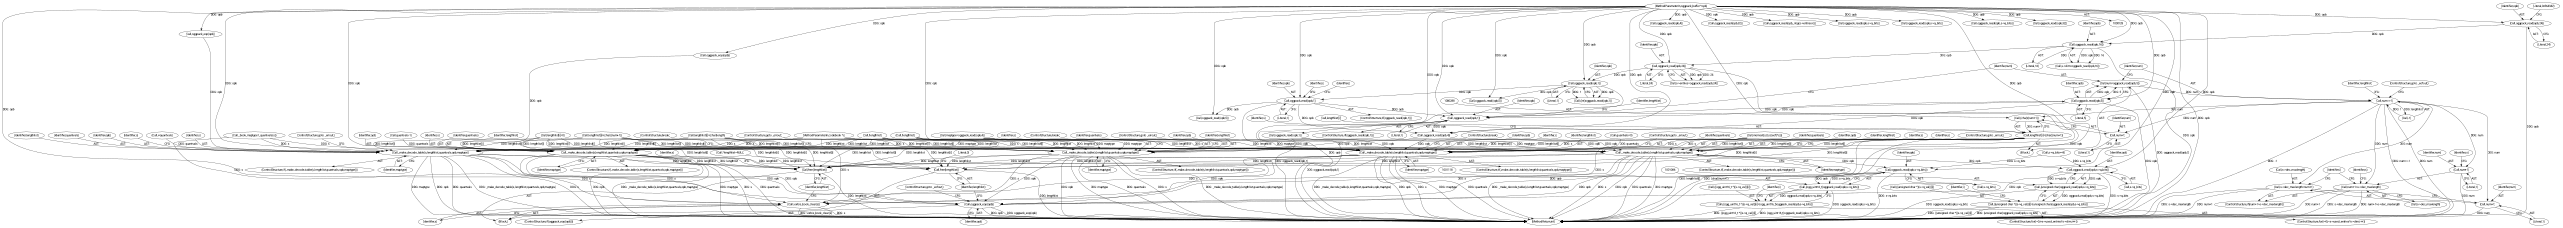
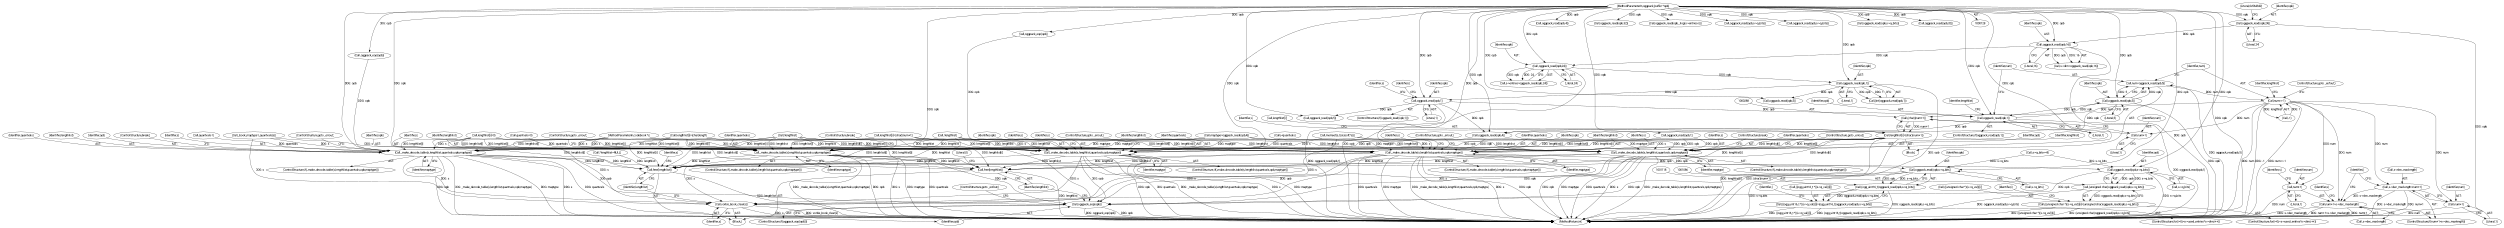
  digraph {
    fontname=Roboto
    node [fontname=Roboto]
    edge [fontname=Roboto]
    n1 [label="(Call,num=oggpack_read(opb,5))"]
    n2 [label="(Call,oggpack_read(opb,5))"]
    n3 [label="(Call,num==-1)"]
    n4 [label="(Block,)"]
    n5 [label="(MethodReturn,int)"]
    n6 [label="(Call,oggpack_read(opb,1))"]
    n7 [label="(Call,oggpack_read(opb,4))"]
    n8 [label="(Literal,5)"]
    n9 [label="(Call,(char)(num+1))"]
    n10 [label="(Call,num+1)"]
    n11 [label="(Call,num+1>s->dec_maxlength)"]
    n12 [label="(Call,num+1)"]
    n13 [label="(Call,s->dec_maxlength=num+1)"]
    n14 [label="(Call,num+1)"]
    n15 [label="(Call,-1)"]
    n16 [label="(ControlStructure,if(oggpack_read(opb,1)))"]
    n17 [label="(Literal,1)"]
    n18 [label="(Call,_make_decode_table(s,lengthlist,quantvals,opb,maptype))"]
    n19 [label="(Call,_make_decode_table(s,lengthlist,quantvals,opb,maptype))"]
    n20 [label="(Call,_make_decode_table(s,lengthlist,quantvals,opb,maptype))"]
    n21 [label="(Call,oggpack_read(opb,1))"]
    n22 [label="(ControlStructure,if(oggpack_read(opb,1)))"]
    n23 [label="(Call,oggpack_read(opb,5))"]
    n24 [label="(Literal,1)"]
    n25 [label="(Call,oggpack_read(opb,1))"]
    n26 [label="(Literal,1)"]
    n27 [label="(Call,oggpack_read(opb,5))"]
    n28 [label="(Call,(int)oggpack_read(opb,1))"]
    n29 [label="(Call,oggpack_read(opb,24))"]
    n30 [label="(Literal,24)"]
    n31 [label="(Call,s->entries=oggpack_read(opb,24))"]
    n32 [label="(Call,oggpack_read(opb,16))"]
    n33 [label="(Call,s->dim=oggpack_read(opb,16))"]
    n34 [label="(Literal,16)"]
    n35 [label="(Call,oggpack_read(opb,24))"]
    n36 [label="(Literal,24)"]
    n37 [label="(MethodParameterIn,oggpack_buffer *opb)"]
    n38 [label="(Call,oggpack_eop(opb))"]
    n39 [label="(Call,_make_decode_table(s,lengthlist,quantvals,opb,maptype))"]
    n40 [label="(Call,_make_decode_table(s,lengthlist,quantvals,opb,maptype))"]
    n41 [label="(Call,oggpack_read(opb,s->q_bits))"]
    n42 [label="(Call,oggpack_read(opb,s->q_bits))"]
    n43 [label="(Call,oggpack_read(opb,4))"]
    n44 [label="(Call,oggpack_read(opb,1))"]
    n45 [label="(Call,oggpack_read(opb,32))"]
    n46 [label="(Call,oggpack_read(opb,_ilog(s->entries-i)))"]
    n47 [label="(Call,oggpack_eop(opb))"]
    n48 [label="(Call,oggpack_read(opb,s->q_bits))"]
    n49 [label="(Call,oggpack_read(opb,s->q_bits))"]
    n50 [label="(Call,oggpack_read(opb,s->q_bits))"]
    n51 [label="(Call,oggpack_read(opb,32))"]
    n52 [label="(Call,oggpack_eop(opb))"]
    1000128
    n54 [label="(Call,free(lengthlist))"]
    n55 [label="(Call,free(lengthlist))"]
    n56 [label="(Call,vorbis_book_clear(s))"]
    n57 [label="(ControlStructure,if(_make_decode_table(s,lengthlist,quantvals,opb,maptype)))"]
    n58 [label="(Identifier,maptype)"]
    n59 [label="(Identifier,opb)"]
    n60 [label="(ControlStructure,if(oggpack_eop(opb)))"]
    n61 [label="(ControlStructure,if(_make_decode_table(s,lengthlist,quantvals,opb,maptype)))"]
    n62 [label="(Identifier,maptype)"]
    n63 [label="(Identifier,maptype)"]
    n64 [label="(ControlStructure,if(_make_decode_table(s,lengthlist,quantvals,opb,maptype)))"]
    n65 [label="(Identifier,maptype)"]
    n66 [label="(ControlStructure,if(_make_decode_table(s,lengthlist,quantvals,opb,maptype)))"]
    n67 [label="(ControlStructure,if(_make_decode_table(s,lengthlist,quantvals,opb,maptype)))"]
    n68 [label="(Identifier,maptype)"]
    n69 [label="(Call,(unsigned char)oggpack_read(opb,s->q_bits))"]
    n70 [label="(Call,s->q_bits)"]
    n71 [label="(Call,(ogg_uint16_t)oggpack_read(opb,s->q_bits))"]
    n72 [label="(Call,s->q_bits)"]
    n73 [label="(Call,lengthlist[i]=(char)(num+1))"]
    n74 [label="(Literal,1)"]
    n75 [label="(ControlStructure,if(num+1>s->dec_maxlength))"]
    n76 [label="(Call,s->dec_maxlength)"]
    n77 [label="(Literal,1)"]
    n78 [label="(Literal,1)"]
    n79 [label="(Block,)"]
    n80 [label="(Identifier,lengthlist)"]
    n81 [label="(Identifier,lengthlist)"]
    n82 [label="(Identifier,s)"]
    n83 [label="(Call,((unsigned char *)(s->q_val))[i]=(unsigned char)oggpack_read(opb,s->q_bits))"]
    n84 [label="(ControlStructure,for(i=0;i<s->used_entries*s->dim;i++))"]
    n85 [label="(Call,((ogg_uint16_t *)(s->q_val))[i]=(ogg_uint16_t)oggpack_read(opb,s->q_bits))"]
    n86 [label="(ControlStructure,for(i=0;i<s->used_entries*s->dim;i++))"]
    n87 [label="(Call,_book_maptype1_quantvals(s))"]
    n88 [label="(Call,s->dec_maxlength)"]
    n89 [label="(Identifier,quantvals)"]
    n90 [label="(Identifier,quantvals)"]
    n91 [label="(Identifier,opb)"]
    n92 [label="(Identifier,s)"]
    n93 [label="(Call,lengthlist[i]=(char)(num+1))"]
    n94 [label="(ControlStructure,break;)"]
    n95 [label="(Literal,0x564342)"]
    n96 [label="(ControlStructure,break;)"]
    n97 [label="(Identifier,opb)"]
    n98 [label="(Identifier,lengthlist)"]
    n99 [label="(Identifier,opb)"]
    n100 [label="(Identifier,i)"]
    n101 [label="(Identifier,opb)"]
    n102 [label="(Identifier,s)"]
    n103 [label="(ControlStructure,break;)"]
    n104 [label="(Identifier,opb)"]
    n105 [label="(Identifier,s)"]
    n106 [label="(Identifier,num)"]
    n107 [label="(Identifier,lengthlist)"]
    n108 [label="(ControlStructure,goto _eofout;)"]
    n109 [label="(ControlStructure,goto _errout;)"]
    n110 [label="(Identifier,lengthlist)"]
    n111 [label="(Identifier,s)"]
    n112 [label="(Call,lengthlist[i]=(char)length)"]
    n113 [label="(Identifier,i)"]
    n114 [label="(Identifier,num)"]
    n115 [label="(Identifier,opb)"]
    n116 [label="(Literal,0)"]
    n117 [label="(Identifier,lengthlist)"]
    n118 [label="(Identifier,num)"]
    n119 [label="(MethodParameterIn,codebook *s)"]
    n120 [label="(Call,s->q_bits<=8)"]
    n121 [label="(Call,lengthlist[i])"]
    n122 [label="(Identifier,opb)"]
    n123 [label="(Identifier,s)"]
    n124 [label="(Identifier,s)"]
    n125 [label="(Identifier,opb)"]
    n126 [label="(Call,maptype=oggpack_read(opb,4))"]
    n127 [label="(Identifier,quantvals)"]
    n128 [label="(Identifier,s)"]
    n129 [label="(Identifier,num)"]
    n130 [label="(Call,i<quantvals)"]
    n131 [label="(Identifier,i)"]
    n132 [label="(Identifier,s)"]
    n133 [label="(Call,!lengthlist)"]
    n134 [label="(Identifier,opb)"]
    n135 [label="(ControlStructure,goto _errout;)"]
    n136 [label="(ControlStructure,goto _eofout;)"]
    n137 [label="(Identifier,s)"]
    n138 [label="(Identifier,num)"]
    n139 [label="(Call,*lengthlist=NULL)"]
    n140 [label="(Identifier,s)"]
    n141 [label="(Identifier,i)"]
    n142 [label="(Call,!lengthlist)"]
    n143 [label="(Call,((unsigned char *)(s->q_val))[i])"]
    n144 [label="(Identifier,opb)"]
    n145 [label="(Call,((ogg_uint16_t *)(s->q_val))[i])"]
    n146 [label="(Identifier,opb)"]
    n147 [label="(Call,quantvals-1)"]
    n148 [label="(Identifier,opb)"]
    n149 [label="(Identifier,s)"]
    n150 [label="(Call,lengthlist[i]=0)"]
    n151 [label="(ControlStructure,goto _errout;)"]
    n152 [label="(Call,quantvals=0)"]
    n153 [label="(ControlStructure,goto _errout;)"]
    n154 [label="(Identifier,quantvals)"]
    n155 [label="(Identifier,lengthlist)"]
    n156 [label="(ControlStructure,goto _errout;)"]
    n157 [label="(Identifier,s)"]
    n158 [label="(Identifier,opb)"]
    n159 [label="(Identifier,opb)"]
    n160 [label="(Identifier,quantvals)"]
    n161 [label="(Identifier,lengthlist)"]
    n162 [label="(Identifier,lengthlist)"]
    n163 [label="(Call,memset(s,0,sizeof(*s)))"]
    1000288
    1001086
    1001118
    n1 -> n2 [label="CFG: "]
    n1 -> n3 [label="DDG: num"]
    n1 -> n4 [label="AST: "]
    n2 -> n1 [label="AST: "]
    n2 -> n1 [label="DDG: opb"]
    n2 -> n1 [label="DDG: 5"]
    n2 -> n5 [label="DDG: opb"]
    n2 -> n6 [label="DDG: opb"]
    n2 -> n7 [label="DDG: opb"]
    n2 -> n8 [label="CFG: "]
    n3 -> n5 [label="DDG: -1"]
    n3 -> n5 [label="DDG: num==-1"]
    n3 -> n5 [label="DDG: num"]
    n3 -> n9 [label="DDG: num"]
    n3 -> n10 [label="DDG: num"]
    n3 -> n11 [label="DDG: num"]
    n3 -> n12 [label="DDG: num"]
    n3 -> n13 [label="DDG: num"]
    n3 -> n14 [label="DDG: num"]
    n3 -> n15 [label="DDG: lengthlist"]
    n5 -> n1 [label="DDG: oggpack_read(opb,5)"]
    n6 -> n2 [label="DDG: opb"]
    n6 -> n5 [label="DDG: oggpack_read(opb,1)"]
    n6 -> n7 [label="DDG: opb"]
    n6 -> n16 [label="AST: "]
    n6 -> n17 [label="CFG: "]
    n7 -> n18 [label="DDG: opb"]
    n7 -> n19 [label="DDG: opb"]
    n7 -> n20 [label="DDG: opb"]
    n8 -> n2 [label="AST: "]
    n9 -> n10 [label="CFG: "]
    n9 -> n73 [label="AST: "]
    n9 -> n73 [label="DDG: num+1"]
    n10 -> n9 [label="AST: "]
    n10 -> n74 [label="CFG: "]
    n11 -> n5 [label="DDG: num+1"]
    n11 -> n5 [label="DDG: s->dec_maxlength"]
    n11 -> n5 [label="DDG: num+1>s->dec_maxlength"]
    n11 -> n75 [label="AST: "]
    n11 -> n76 [label="CFG: "]
    n12 -> n5 [label="DDG: num"]
    n12 -> n11 [label="AST: "]
    n12 -> n77 [label="CFG: "]
    n13 -> n5 [label="DDG: s->dec_maxlength"]
    n13 -> n5 [label="DDG: num+1"]
+   n13 -> n11 [label="DDG: s->dec_maxlength"]
    n13 -> n14 [label="CFG: "]
    n13 -> n75 [label="AST: "]
    n14 -> n5 [label="DDG: num"]
    n14 -> n13 [label="AST: "]
    n14 -> n78 [label="CFG: "]
    n15 -> n3 [label="AST: "]
    n15 -> n3 [label="DDG: 1"]
    n17 -> n6 [label="AST: "]
    n18 -> n5 [label="DDG: opb"]
    n18 -> n5 [label="DDG: s"]
    n18 -> n5 [label="DDG: maptype"]
    n18 -> n5 [label="DDG: quantvals"]
    n18 -> n5 [label="DDG: _make_decode_table(s,lengthlist,quantvals,opb,maptype)"]
    n18 -> n38 [label="DDG: opb"]
    n18 -> n54 [label="DDG: lengthlist"]
    n18 -> n55 [label="DDG: lengthlist"]
    n18 -> n56 [label="DDG: s"]
    n18 -> n57 [label="AST: "]
    n18 -> n58 [label="CFG: "]
    n19 -> n5 [label="DDG: opb"]
    n19 -> n5 [label="DDG: maptype"]
    n19 -> n5 [label="DDG: quantvals"]
    n19 -> n5 [label="DDG: s"]
    n19 -> n5 [label="DDG: _make_decode_table(s,lengthlist,quantvals,opb,maptype)"]
    n19 -> n38 [label="DDG: opb"]
    n19 -> n54 [label="DDG: lengthlist"]
    n19 -> n55 [label="DDG: lengthlist"]
    n19 -> n56 [label="DDG: s"]
    n19 -> n65 [label="CFG: "]
    n19 -> n66 [label="AST: "]
    n20 -> n5 [label="DDG: quantvals"]
    n20 -> n5 [label="DDG: maptype"]
    n20 -> n5 [label="DDG: _make_decode_table(s,lengthlist,quantvals,opb,maptype)"]
    n20 -> n5 [label="DDG: s"]
    n20 -> n5 [label="DDG: opb"]
    n20 -> n38 [label="DDG: opb"]
    n20 -> n41 [label="DDG: opb"]
    n20 -> n42 [label="DDG: opb"]
    n20 -> n54 [label="DDG: lengthlist"]
    n20 -> n55 [label="DDG: lengthlist"]
    n20 -> n56 [label="DDG: s"]
    n20 -> n67 [label="AST: "]
    n20 -> n68 [label="CFG: "]
    n21 -> n5 [label="DDG: oggpack_read(opb,1)"]
    n21 -> n6 [label="DDG: opb"]
    n21 -> n7 [label="DDG: opb"]
    n21 -> n22 [label="AST: "]
    n21 -> n23 [label="DDG: opb"]
    n21 -> n24 [label="CFG: "]
    n24 -> n21 [label="AST: "]
    n25 -> n5 [label="DDG: opb"]
    n25 -> n21 [label="DDG: opb"]
    n25 -> n26 [label="CFG: "]
    n25 -> n27 [label="DDG: opb"]
    n25 -> n28 [label="AST: "]
    n25 -> n28 [label="DDG: opb"]
    n25 -> n28 [label="DDG: 1"]
    n26 -> n25 [label="AST: "]
    n28 -> n25 [label="CFG: "]
    n29 -> n5 [label="DDG: opb"]
    n29 -> n25 [label="DDG: opb"]
    n29 -> n30 [label="CFG: "]
    n29 -> n31 [label="AST: "]
    n29 -> n31 [label="DDG: opb"]
    n29 -> n31 [label="DDG: 24"]
    n30 -> n29 [label="AST: "]
    n31 -> n29 [label="CFG: "]
    n32 -> n5 [label="DDG: opb"]
    n32 -> n29 [label="DDG: opb"]
    n32 -> n33 [label="AST: "]
    n32 -> n33 [label="DDG: opb"]
    n32 -> n33 [label="DDG: 16"]
-   n32 -> n34 [label="AST: "]
-   n34 -> n32 [label="DDG: "]
+   n32 -> n34 [label="CFG: "]
+   n34 -> n32 [label="AST: "]
    n35 -> n5 [label="DDG: opb"]
    n35 -> n32 [label="DDG: opb"]
    n35 -> n36 [label="CFG: "]
    n36 -> n35 [label="AST: "]
    n37 -> n2 [label="DDG: opb"]
    n37 -> n5 [label="DDG: opb"]
    n37 -> n6 [label="DDG: opb"]
    n37 -> n7 [label="DDG: opb"]
    n37 -> n18 [label="DDG: opb"]
    n37 -> n19 [label="DDG: opb"]
    n37 -> n20 [label="DDG: opb"]
    n37 -> n21 [label="DDG: opb"]
    n37 -> n23 [label="DDG: opb"]
    n37 -> n25 [label="DDG: opb"]
    n37 -> n27 [label="DDG: opb"]
    n37 -> n29 [label="DDG: opb"]
    n37 -> n32 [label="DDG: opb"]
    n37 -> n35 [label="DDG: opb"]
    n37 -> n38 [label="DDG: opb"]
    n37 -> n39 [label="DDG: opb"]
    n37 -> n40 [label="DDG: opb"]
    n37 -> n41 [label="DDG: opb"]
    n37 -> n42 [label="DDG: opb"]
    n37 -> n43 [label="DDG: opb"]
    n37 -> n44 [label="DDG: opb"]
    n37 -> n45 [label="DDG: opb"]
    n37 -> n46 [label="DDG: opb"]
    n37 -> n47 [label="DDG: opb"]
    n37 -> n48 [label="DDG: opb"]
    n37 -> n49 [label="DDG: opb"]
    n37 -> n50 [label="DDG: opb"]
    n37 -> n51 [label="DDG: opb"]
    n37 -> n52 [label="DDG: opb"]
    n37 -> 1000128 [label="AST: "]
    n38 -> n5 [label="DDG: opb"]
    n38 -> n5 [label="DDG: oggpack_eop(opb)"]
    n38 -> n59 [label="CFG: "]
    n38 -> n60 [label="AST: "]
    n39 -> n5 [label="DDG: s"]
    n39 -> n5 [label="DDG: maptype"]
    n39 -> n5 [label="DDG: opb"]
    n39 -> n5 [label="DDG: quantvals"]
    n39 -> n5 [label="DDG: _make_decode_table(s,lengthlist,quantvals,opb,maptype)"]
    n39 -> n38 [label="DDG: opb"]
    n39 -> n54 [label="DDG: lengthlist"]
    n39 -> n55 [label="DDG: lengthlist"]
    n39 -> n56 [label="DDG: s"]
    n39 -> n61 [label="AST: "]
    n39 -> n62 [label="CFG: "]
    n40 -> n5 [label="DDG: opb"]
    n40 -> n5 [label="DDG: _make_decode_table(s,lengthlist,quantvals,opb,maptype)"]
    n40 -> n5 [label="DDG: maptype"]
    n40 -> n5 [label="DDG: s"]
    n40 -> n5 [label="DDG: quantvals"]
    n40 -> n38 [label="DDG: opb"]
    n40 -> n54 [label="DDG: lengthlist"]
    n40 -> n55 [label="DDG: lengthlist"]
    n40 -> n56 [label="DDG: s"]
    n40 -> n63 [label="CFG: "]
    n40 -> n64 [label="AST: "]
    n41 -> n5 [label="DDG: s->q_bits"]
    n41 -> n38 [label="DDG: opb"]
    n41 -> n69 [label="AST: "]
    n41 -> n69 [label="DDG: opb"]
    n41 -> n69 [label="DDG: s->q_bits"]
    n41 -> n70 [label="CFG: "]
    n42 -> n5 [label="DDG: s->q_bits"]
    n42 -> n38 [label="DDG: opb"]
    n42 -> n71 [label="AST: "]
    n42 -> n71 [label="DDG: opb"]
    n42 -> n71 [label="DDG: s->q_bits"]
    n42 -> n72 [label="CFG: "]
    n44 -> n18 [label="DDG: opb"]
    n44 -> n19 [label="DDG: opb"]
    n44 -> n20 [label="DDG: opb"]
    n47 -> n40 [label="DDG: opb"]
    n52 -> n39 [label="DDG: opb"]
    n54 -> n5 [label="DDG: lengthlist"]
    n54 -> n79 [label="AST: "]
    n54 -> n80 [label="CFG: "]
    n55 -> n5 [label="DDG: lengthlist"]
    n55 -> n79 [label="AST: "]
    n55 -> n81 [label="CFG: "]
    n56 -> n5 [label="DDG: vorbis_book_clear(s)"]
    n56 -> n5 [label="DDG: s"]
    n56 -> n79 [label="AST: "]
    n56 -> n82 [label="CFG: "]
    n58 -> n18 [label="AST: "]
    n59 -> n38 [label="AST: "]
    n62 -> n39 [label="AST: "]
    n63 -> n40 [label="AST: "]
    n65 -> n19 [label="AST: "]
    n68 -> n20 [label="AST: "]
    n69 -> n5 [label="DDG: oggpack_read(opb,s->q_bits)"]
    n69 -> n41 [label="CFG: "]
    n69 -> n83 [label="AST: "]
    n69 -> n83 [label="DDG: oggpack_read(opb,s->q_bits)"]
    n70 -> n41 [label="AST: "]
    n71 -> n5 [label="DDG: oggpack_read(opb,s->q_bits)"]
    n71 -> n42 [label="CFG: "]
    n71 -> n85 [label="AST: "]
    n71 -> n85 [label="DDG: oggpack_read(opb,s->q_bits)"]
    n72 -> n42 [label="AST: "]
    n73 -> n4 [label="AST: "]
    n73 -> n5 [label="DDG: lengthlist[i]"]
    n73 -> n5 [label="DDG: (char)(num+1)"]
    n73 -> n9 [label="CFG: "]
    n73 -> n18 [label="DDG: lengthlist[i]"]
    n73 -> n19 [label="DDG: lengthlist[i]"]
    n73 -> n20 [label="DDG: lengthlist[i]"]
    n73 -> n39 [label="DDG: lengthlist[i]"]
    n73 -> n40 [label="DDG: lengthlist[i]"]
    n73 -> n54 [label="DDG: lengthlist[i]"]
    n73 -> n55 [label="DDG: lengthlist[i]"]
    n74 -> n10 [label="AST: "]
    n76 -> n11 [label="AST: "]
    n77 -> n12 [label="AST: "]
    n78 -> n14 [label="AST: "]
    n80 -> n38 [label="CFG: "]
    n80 -> n54 [label="AST: "]
    n81 -> n55 [label="AST: "]
    n81 -> n56 [label="CFG: "]
    n82 -> n56 [label="AST: "]
    n83 -> n5 [label="DDG: (unsigned char)oggpack_read(opb,s->q_bits)"]
    n83 -> n5 [label="DDG: ((unsigned char *)(s->q_val))[i]"]
    n83 -> n69 [label="CFG: "]
    n83 -> n84 [label="AST: "]
    n85 -> n5 [label="DDG: ((ogg_uint16_t *)(s->q_val))[i]"]
    n85 -> n5 [label="DDG: (ogg_uint16_t)oggpack_read(opb,s->q_bits)"]
    n85 -> n71 [label="CFG: "]
    n85 -> n86 [label="AST: "]
    n87 -> n39 [label="DDG: s"]
    n87 -> n40 [label="DDG: s"]
    n87 -> n56 [label="DDG: s"]
    n88 -> n13 [label="AST: "]
    n89 -> n18 [label="AST: "]
    n90 -> n20 [label="AST: "]
    n91 -> n25 [label="AST: "]
    n92 -> n21 [label="CFG: "]
    n93 -> n18 [label="DDG: lengthlist[i]"]
    n93 -> n19 [label="DDG: lengthlist[i]"]
    n93 -> n20 [label="DDG: lengthlist[i]"]
    n93 -> n39 [label="DDG: lengthlist[i]"]
    n93 -> n40 [label="DDG: lengthlist[i]"]
    n93 -> n54 [label="DDG: lengthlist[i]"]
    n93 -> n55 [label="DDG: lengthlist[i]"]
    n94 -> n40 [label="CFG: "]
    n95 -> n35 [label="CFG: "]
    n96 -> n18 [label="CFG: "]
    n97 -> n6 [label="AST: "]
    n98 -> n3 [label="CFG: "]
    n99 -> n20 [label="AST: "]
    n100 -> n85 [label="CFG: "]
    n101 -> n39 [label="AST: "]
    n102 -> n19 [label="AST: "]
    n103 -> n19 [label="CFG: "]
    n104 -> n18 [label="AST: "]
    n105 -> n18 [label="AST: "]
    n106 -> n12 [label="AST: "]
    n107 -> n6 [label="CFG: "]
    n108 -> n38 [label="CFG: "]
    n109 -> n40 [label="CFG: "]
    n110 -> n18 [label="AST: "]
    n111 -> n39 [label="CFG: "]
    n112 -> n18 [label="DDG: lengthlist[i]"]
    n112 -> n19 [label="DDG: lengthlist[i]"]
    n112 -> n20 [label="DDG: lengthlist[i]"]
    n112 -> n39 [label="DDG: lengthlist[i]"]
    n112 -> n40 [label="DDG: lengthlist[i]"]
    n112 -> n54 [label="DDG: lengthlist[i]"]
    n112 -> n55 [label="DDG: lengthlist[i]"]
    n113 -> n11 [label="CFG: "]
    n113 -> n13 [label="CFG: "]
    n114 -> n1 [label="AST: "]
    n114 -> n6 [label="CFG: "]
    n115 -> n32 [label="AST: "]
    n116 -> n54 [label="CFG: "]
    n117 -> n20 [label="AST: "]
    n118 -> n14 [label="AST: "]
    n119 -> n18 [label="DDG: s"]
    n119 -> n19 [label="DDG: s"]
    n119 -> n20 [label="DDG: s"]
    n119 -> n39 [label="DDG: s"]
    n119 -> n40 [label="DDG: s"]
    n119 -> n56 [label="DDG: s"]
    n120 -> n41 [label="DDG: s->q_bits"]
    n120 -> n42 [label="DDG: s->q_bits"]
    n121 -> n73 [label="AST: "]
    n122 -> n35 [label="AST: "]
    n123 -> n55 [label="CFG: "]
    n124 -> n12 [label="CFG: "]
    n125 -> n40 [label="AST: "]
    n126 -> n18 [label="DDG: maptype"]
    n126 -> n19 [label="DDG: maptype"]
    n126 -> n20 [label="DDG: maptype"]
    n126 -> n39 [label="DDG: maptype"]
    n126 -> n40 [label="DDG: maptype"]
    n127 -> n19 [label="AST: "]
    n128 -> n73 [label="CFG: "]
    n129 -> n1 [label="CFG: "]
    n129 -> n3 [label="AST: "]
    n130 -> n39 [label="DDG: quantvals"]
    n131 -> n21 [label="CFG: "]
    n132 -> n40 [label="AST: "]
    n133 -> n18 [label="DDG: lengthlist"]
    n133 -> n19 [label="DDG: lengthlist"]
    n133 -> n20 [label="DDG: lengthlist"]
    n133 -> n39 [label="DDG: lengthlist"]
    n133 -> n40 [label="DDG: lengthlist"]
    n133 -> n55 [label="DDG: lengthlist"]
    n134 -> n2 [label="AST: "]
    n135 -> n19 [label="CFG: "]
    n136 -> n3 [label="CFG: "]
    n137 -> n20 [label="AST: "]
    n138 -> n10 [label="AST: "]
    n139 -> n55 [label="DDG: lengthlist"]
    n140 -> n39 [label="AST: "]
    n141 -> n83 [label="CFG: "]
    n142 -> n18 [label="DDG: lengthlist"]
    n142 -> n19 [label="DDG: lengthlist"]
    n142 -> n20 [label="DDG: lengthlist"]
    n142 -> n39 [label="DDG: lengthlist"]
    n142 -> n40 [label="DDG: lengthlist"]
    n142 -> n55 [label="DDG: lengthlist"]
    n143 -> n83 [label="AST: "]
    n144 -> n19 [label="AST: "]
    n145 -> n85 [label="AST: "]
    n146 -> n29 [label="AST: "]
    n147 -> n40 [label="DDG: quantvals"]
    n148 -> n42 [label="AST: "]
    n149 -> n20 [label="CFG: "]
    n150 -> n18 [label="DDG: lengthlist[i]"]
    n150 -> n19 [label="DDG: lengthlist[i]"]
    n150 -> n20 [label="DDG: lengthlist[i]"]
    n150 -> n39 [label="DDG: lengthlist[i]"]
    n150 -> n40 [label="DDG: lengthlist[i]"]
    n150 -> n54 [label="DDG: lengthlist[i]"]
    n150 -> n55 [label="DDG: lengthlist[i]"]
    n151 -> n39 [label="CFG: "]
    n152 -> n18 [label="DDG: quantvals"]
    n153 -> n18 [label="CFG: "]
    n154 -> n40 [label="AST: "]
    n155 -> n39 [label="AST: "]
    n156 -> n20 [label="CFG: "]
    n157 -> n11 [label="CFG: "]
    n158 -> n41 [label="AST: "]
    n159 -> n21 [label="AST: "]
    n160 -> n39 [label="AST: "]
    n161 -> n19 [label="AST: "]
    n162 -> n40 [label="AST: "]
    n163 -> n18 [label="DDG: s"]
    n163 -> n19 [label="DDG: s"]
    n163 -> n20 [label="DDG: s"]
    n163 -> n56 [label="DDG: s"]
    1000288 -> n9 [label="AST: "]
    1001086 -> n69 [label="AST: "]
    1001118 -> n71 [label="AST: "]
  }
